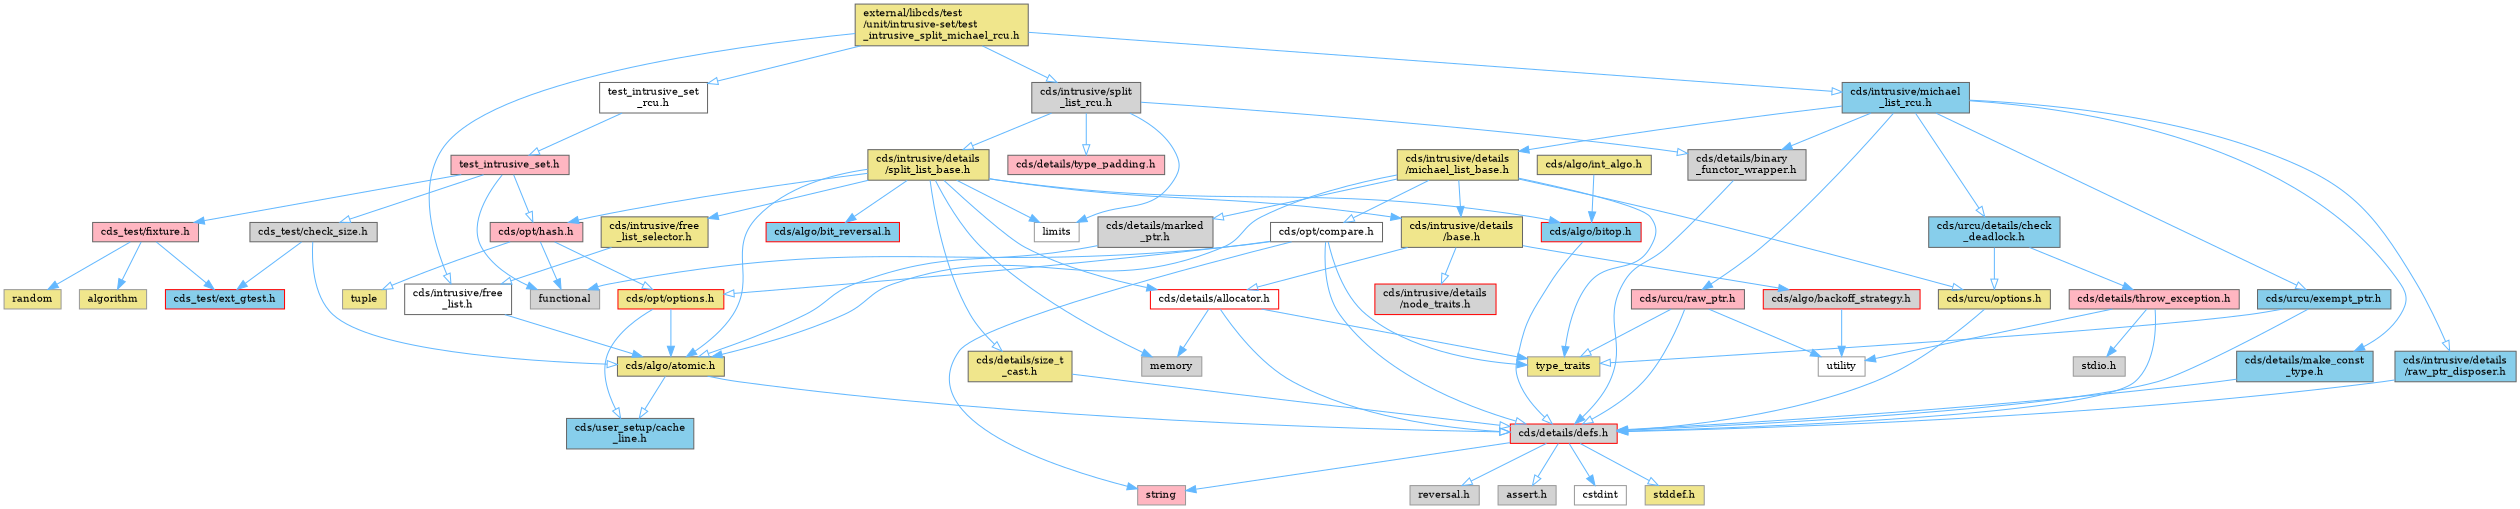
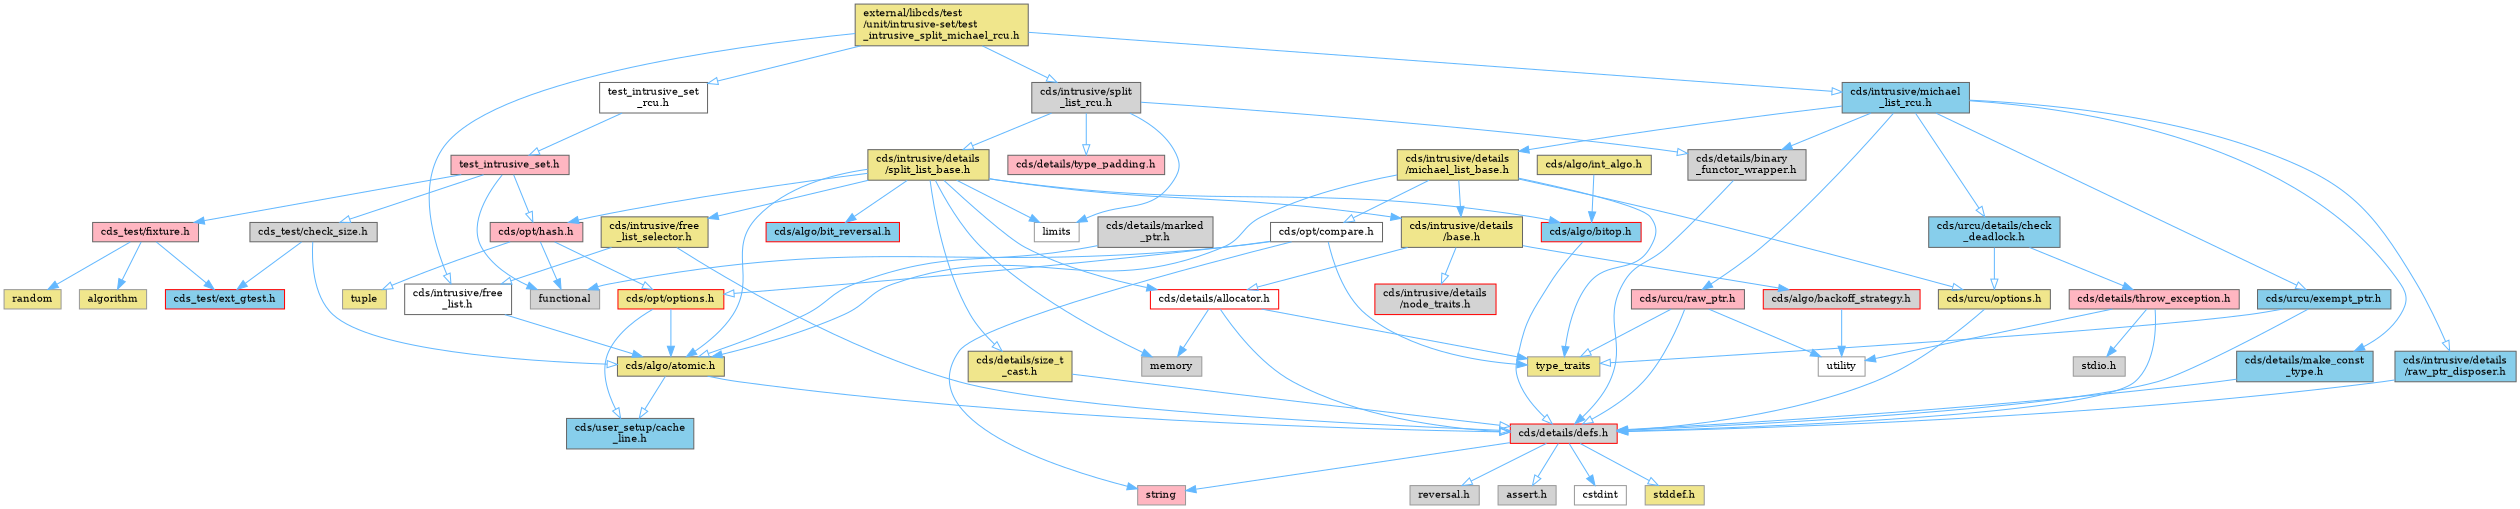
  digraph {
    fontname="DejaVu Serif"
    node [color=grey40 fillcolor=khaki fontname="DejaVu Serif" fontsize=10 shape=box style=filled]
    edge [arrowhead=normal color=steelblue1 fontname="DejaVu Serif" fontsize=10 labelfontname=Helvetica labelfontsize=10 style=solid]
    n1 [color=gray40 fontcolor=black height=0.2 label="external/libcds/test\l/unit/intrusive-set/test\l_intrusive_split_michael_rcu.h" width=0.4]
    n2 [fillcolor=white height=0.2 label="test_intrusive_set\l_rcu.h" width=0.4]
    n3 [fillcolor=skyblue height=0.2 label="cds/intrusive/michael\l_list_rcu.h" width=0.4]
    n4 [fillcolor=lightgrey height=0.2 label="cds/intrusive/split\l_list_rcu.h" width=0.4]
    n5 [fillcolor=white height=0.2 label="cds/intrusive/free\l_list.h" width=0.4]
    n6 [fillcolor=lightpink height=0.2 label="test_intrusive_set.h" width=0.4]
    n7 [height=0.2 label="cds/intrusive/details\l/michael_list_base.h" width=0.4]
    n8 [fillcolor=skyblue height=0.2 label="cds/urcu/details/check\l_deadlock.h" width=0.4]
    n9 [fillcolor=lightgrey height=0.2 label="cds/details/binary\l_functor_wrapper.h" width=0.4]
    n10 [fillcolor=skyblue height=0.2 label="cds/details/make_const\l_type.h" width=0.4]
    n11 [fillcolor=skyblue height=0.2 label="cds/urcu/exempt_ptr.h" width=0.4]
    n12 [fillcolor=lightpink height=0.2 label="cds/urcu/raw_ptr.h" width=0.4]
    n13 [fillcolor=skyblue height=0.2 label="cds/intrusive/details\l/raw_ptr_disposer.h" width=0.4]
    n14 [color=grey60 fillcolor=white height=0.2 label=limits width=0.4]
    n15 [height=0.2 label="cds/intrusive/details\l/split_list_base.h" width=0.4]
    n16 [fillcolor=lightpink height=0.2 label="cds/details/type_padding.h" width=0.4]
    n17 [height=0.2 label="cds/algo/atomic.h" width=0.4]
    n18 [fillcolor=lightgrey height=0.2 label="cds_test/check_size.h" width=0.4]
    n19 [fillcolor=lightpink height=0.2 label="cds_test/fixture.h" width=0.4]
    n20 [fillcolor=lightpink height=0.2 label="cds/opt/hash.h" width=0.4]
    n21 [color=grey60 fillcolor=lightgrey height=0.2 label=functional width=0.4]
    n22 [color=red fillcolor=skyblue height=0.2 label="cds_test/ext_gtest.h" width=0.4]
    n23 [color=grey60 height=0.2 label=algorithm width=0.4]
    n24 [color=grey60 height=0.2 label=random width=0.4]
    n25 [color=grey60 height=0.2 label=tuple width=0.4]
    n26 [color=red height=0.2 label="cds/opt/options.h" width=0.4]
    n27 [color=red fillcolor=lightgrey height=0.2 label="cds/details/defs.h" width=0.4]
    n28 [fillcolor=skyblue height=0.2 label="cds/user_setup/cache\l_line.h" width=0.4]
    n29 [color=grey60 height=0.2 label="stddef.h" width=0.4]
    n30 [color=grey60 fillcolor=lightgrey height=0.2 label="reversal.h" width=0.4]
    n31 [color=grey60 fillcolor=lightgrey height=0.2 label="assert.h" width=0.4]
    n32 [color=grey60 fillcolor=white height=0.2 label=cstdint width=0.4]
    n33 [color=grey60 fillcolor=lightpink height=0.2 label=string width=0.4]
    n34 [color=grey60 fillcolor=lightgrey height=0.2 label=memory width=0.4]
    n35 [color=grey60 height=0.2 label=type_traits width=0.4]
    n36 [height=0.2 label="cds/intrusive/details\l/base.h" width=0.4]
    n37 [fillcolor=white height=0.2 label="cds/opt/compare.h" width=0.4]
    n38 [fillcolor=lightgrey height=0.2 label="cds/details/marked\l_ptr.h" width=0.4]
    n39 [height=0.2 label="cds/urcu/options.h" width=0.4]
    n40 [fillcolor=lightpink height=0.2 label="cds/details/throw_exception.h" width=0.4]
    n41 [color=grey60 fillcolor=white height=0.2 label=utility width=0.4]
    n42 [color=red fillcolor=lightgrey height=0.2 label="cds/intrusive/details\l/node_traits.h" width=0.4]
    n43 [color=red fillcolor=white height=0.2 label="cds/details/allocator.h" width=0.4]
    n44 [color=red fillcolor=lightgrey height=0.2 label="cds/algo/backoff_strategy.h" width=0.4]
    n45 [color=grey60 fillcolor=lightgrey height=0.2 label="stdio.h" width=0.4]
    n46 [color=red fillcolor=skyblue height=0.2 label="cds/algo/bit_reversal.h" width=0.4]
    n47 [color=red fillcolor=skyblue height=0.2 label="cds/algo/bitop.h" width=0.4]
    n48 [height=0.2 label="cds/intrusive/free\l_list_selector.h" width=0.4]
    n49 [height=0.2 label="cds/details/size_t\l_cast.h" width=0.4]
    n50 [height=0.2 label="cds/algo/int_algo.h" width=0.4]
    n1 -> n2 [arrowhead=onormal]
    n1 -> n3 [arrowhead=onormal]
    n1 -> n4 [arrowhead=onormal]
    n1 -> n5 [arrowhead=onormal]
    n2 -> n6 [arrowhead=onormal]
    n3 -> n7
    n3 -> n8 [arrowhead=onormal]
    n3 -> n9
    n3 -> n10
    n3 -> n11 [arrowhead=onormal]
    n3 -> n12
    n3 -> n13 [arrowhead=onormal]
    n4 -> n9 [arrowhead=onormal]
    n4 -> n14
    n4 -> n15 [arrowhead=onormal]
    n4 -> n16 [arrowhead=onormal]
    n5 -> n17
    n6 -> n18 [arrowhead=onormal]
    n6 -> n19
    n6 -> n20 [arrowhead=onormal]
    n6 -> n21
    n7 -> n17
    n7 -> n35
    n7 -> n36
    n7 -> n37 [arrowhead=onormal]
-   n7 -> n38 [arrowhead=onormal]
    n7 -> n39 [arrowhead=onormal]
    n8 -> n39 [arrowhead=onormal]
    n8 -> n40
    n9 -> n27
    n10 -> n27
    n11 -> n27
    n11 -> n35 [arrowhead=onormal]
    n12 -> n27 [arrowhead=onormal]
    n12 -> n35 [arrowhead=onormal]
    n12 -> n41
    n13 -> n27
    n15 -> n14
    n15 -> n17
    n15 -> n20
    n15 -> n34
    n15 -> n36
    n15 -> n43
    n15 -> n46
    n15 -> n47
    n15 -> n48
    n15 -> n49 [arrowhead=onormal]
    n17 -> n27 [arrowhead=onormal]
    n17 -> n28 [arrowhead=onormal]
    n18 -> n17 [arrowhead=onormal]
    n18 -> n22
    n19 -> n22
    n19 -> n23
    n19 -> n24
    n20 -> n21
    n20 -> n25 [arrowhead=onormal]
    n20 -> n26 [arrowhead=onormal]
    n26 -> n17
    n26 -> n28 [arrowhead=onormal]
    n27 -> n29 [arrowhead=onormal]
    n27 -> n30 [arrowhead=onormal]
    n27 -> n31 [arrowhead=onormal]
    n27 -> n32
    n27 -> n33
    n36 -> n42 [arrowhead=onormal]
    n36 -> n43 [arrowhead=onormal]
    n36 -> n44
    n37 -> n21
    n37 -> n26 [arrowhead=onormal]
    n37 -> n33
    n37 -> n35
    n38 -> n17 [arrowhead=onormal]
    n39 -> n27
    n40 -> n27 [arrowhead=onormal]
    n40 -> n41
    n40 -> n45
    n43 -> n27 [arrowhead=onormal]
    n43 -> n34
    n43 -> n35
    n44 -> n41
    n47 -> n27 [arrowhead=onormal]
    n48 -> n5 [arrowhead=onormal]
-   n37 -> n27 [arrowhead=onormal]
+   n48 -> n27 [arrowhead=onormal]
    n49 -> n27 [arrowhead=onormal]
    n50 -> n47
  }
